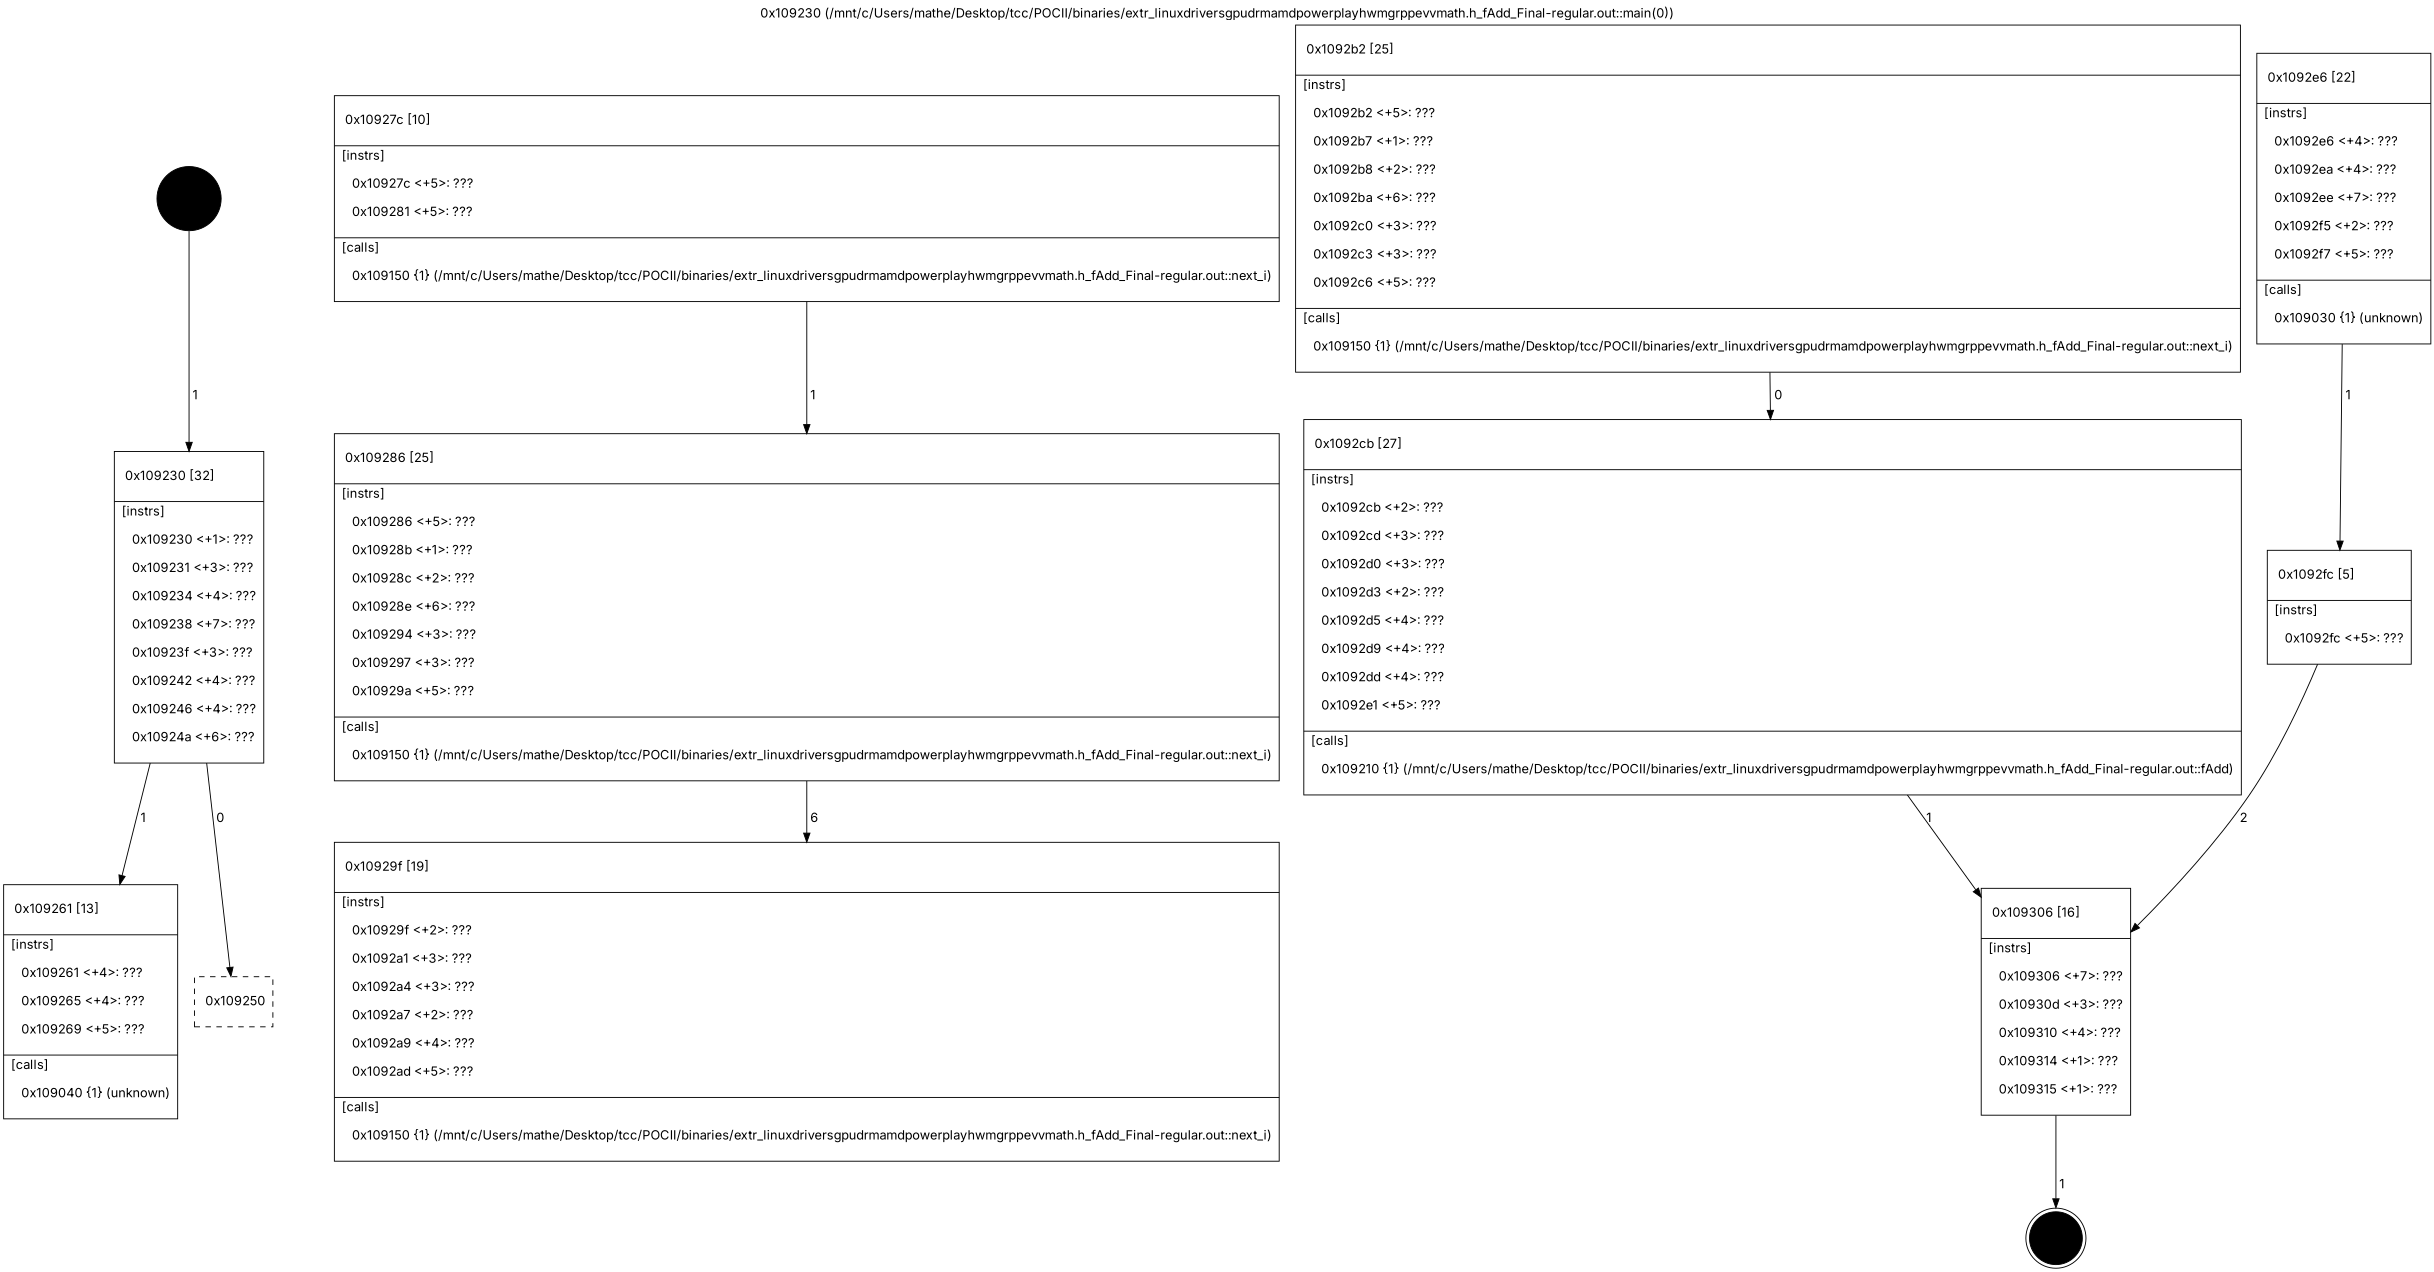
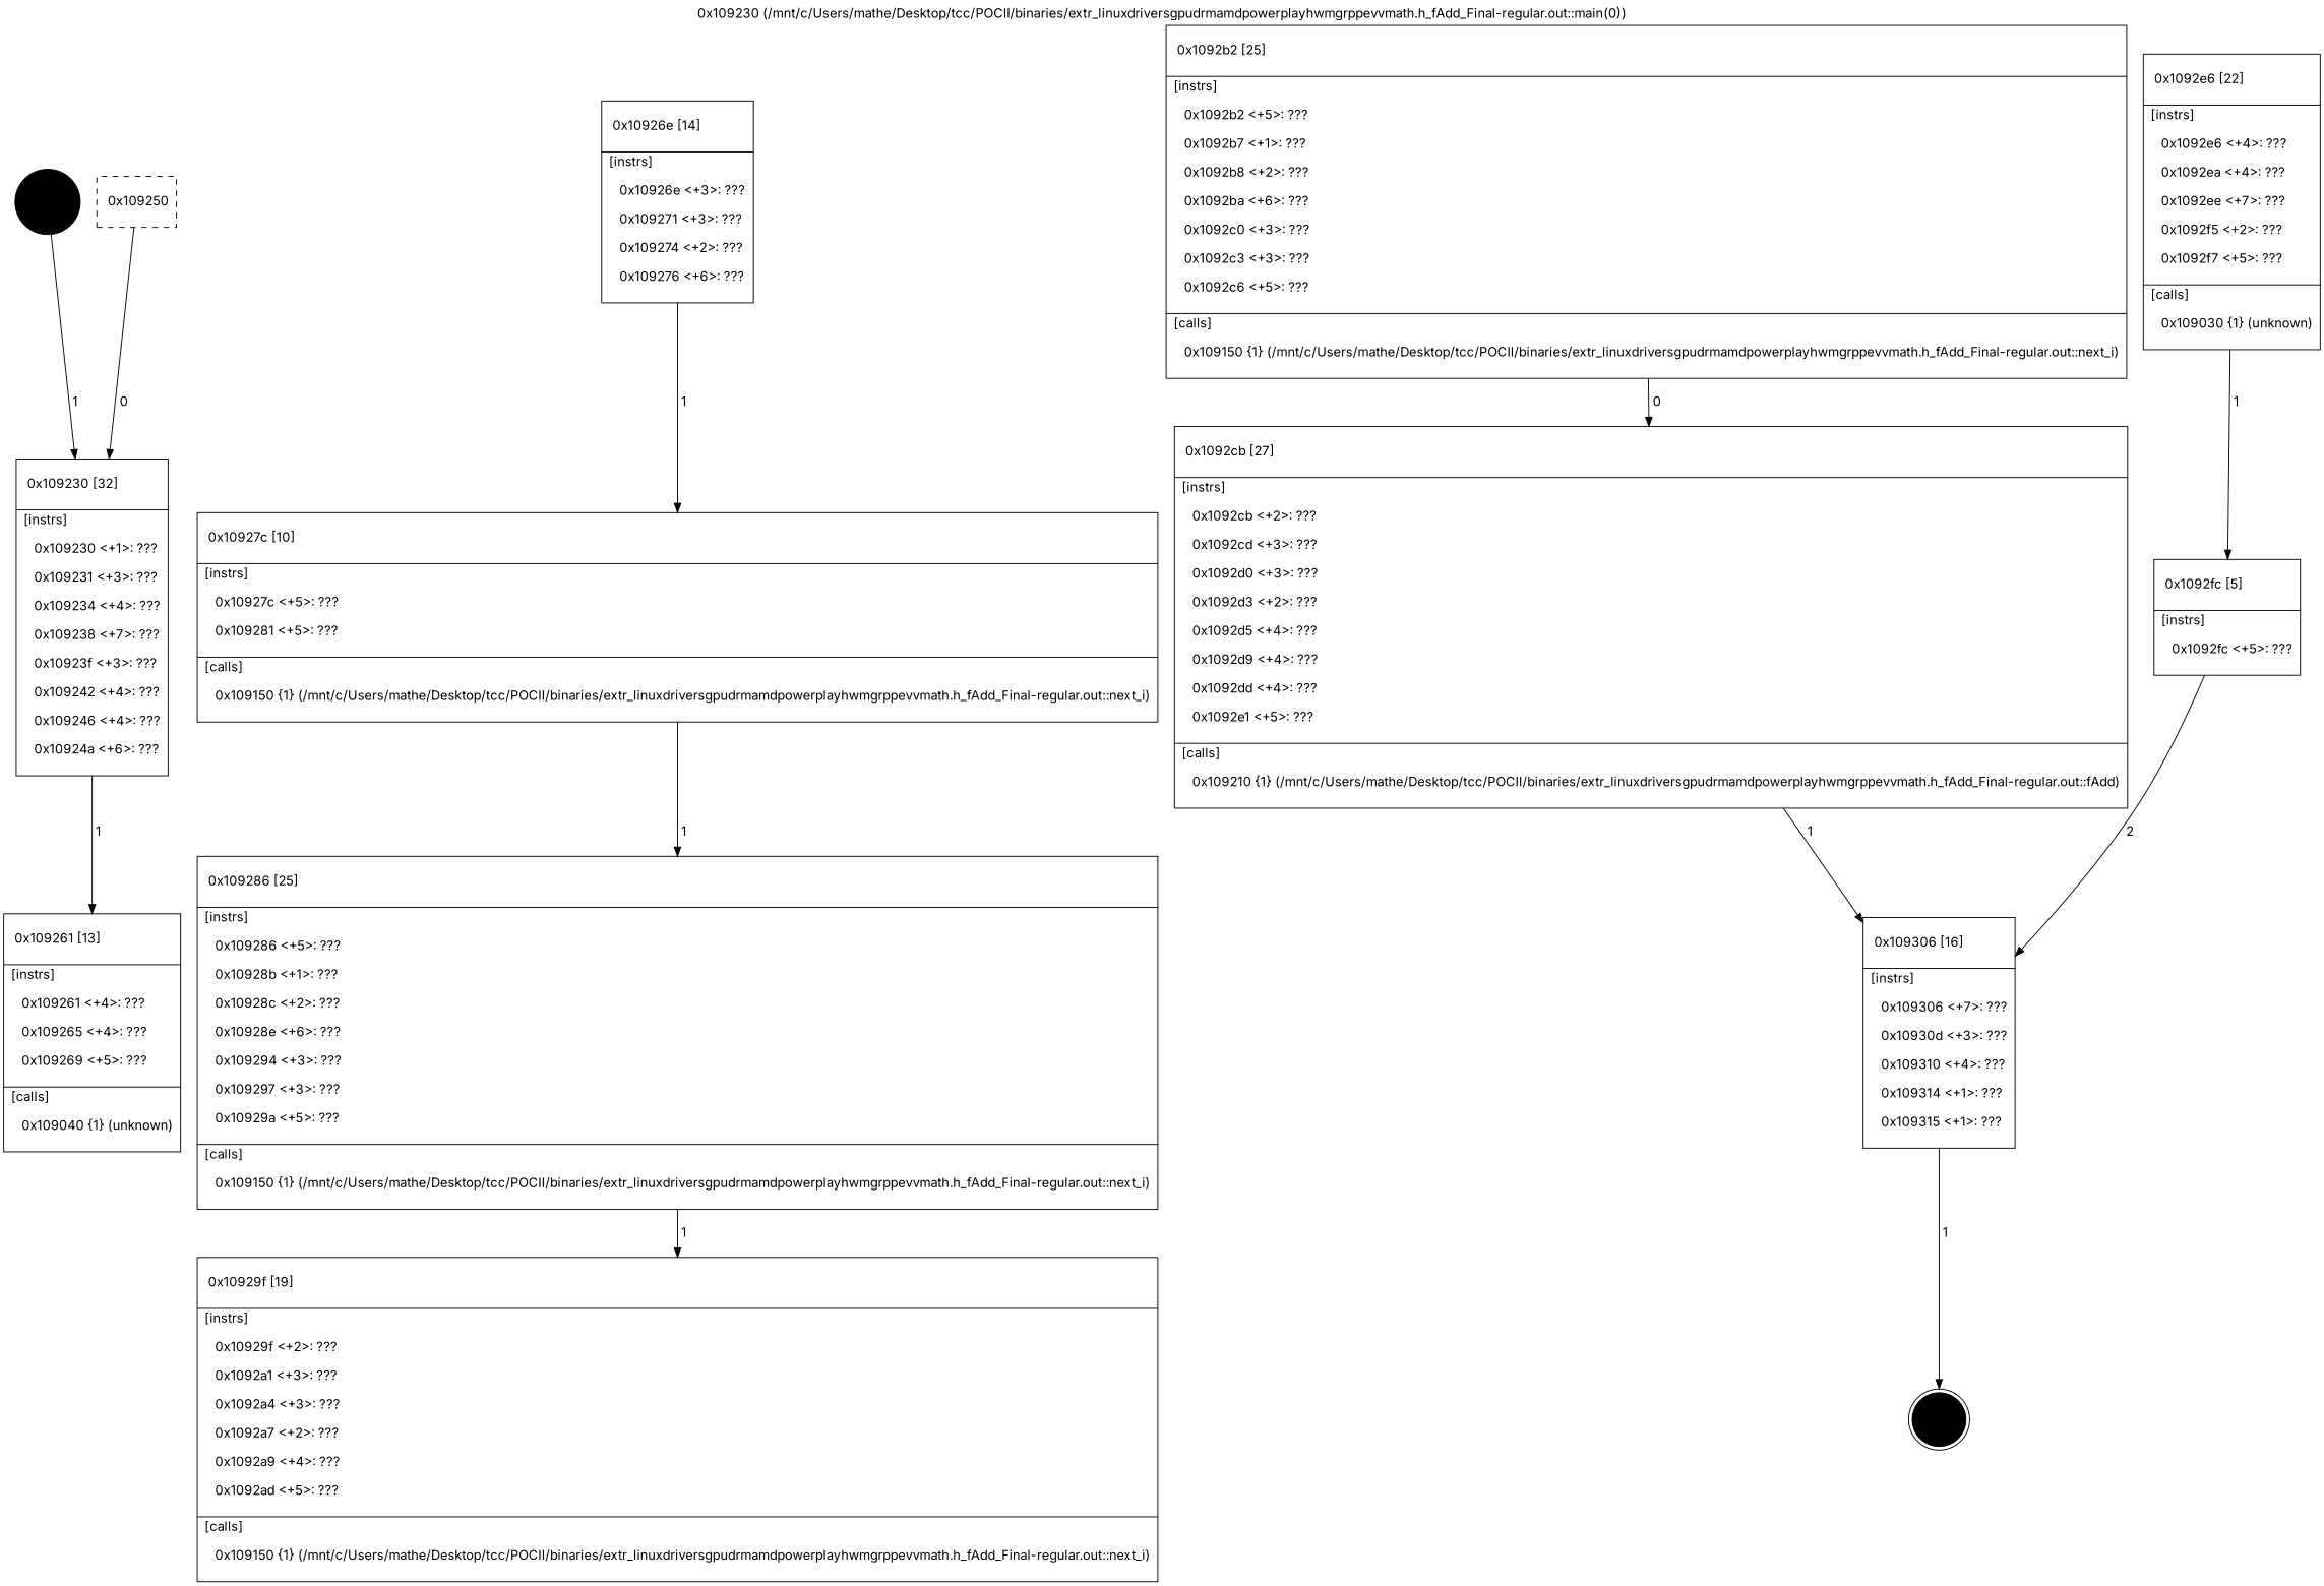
  digraph {
    fontname=Inter
    label="0x109230 (/mnt/c/Users/mathe/Desktop/tcc/POCII/binaries/extr_linuxdriversgpudrmamdpowerplayhwmgrppevvmath.h_fAdd_Final-regular.out::main(0))"
    labelloc=t
    node [fontname=Inter shape=record]
    edge [fontname=Inter]
    Entry [fillcolor=black height=0.3 shape=circle style=filled width=0.3]
    n2 [label="{\n     0x109230 [32]\l\n     | [instrs]\l\n     &nbsp;&nbsp;0x109230 \<+1\>: ???\l\n     &nbsp;&nbsp;0x109231 \<+3\>: ???\l\n     &nbsp;&nbsp;0x109234 \<+4\>: ???\l\n     &nbsp;&nbsp;0x109238 \<+7\>: ???\l\n     &nbsp;&nbsp;0x10923f \<+3\>: ???\l\n     &nbsp;&nbsp;0x109242 \<+4\>: ???\l\n     &nbsp;&nbsp;0x109246 \<+4\>: ???\l\n     &nbsp;&nbsp;0x10924a \<+6\>: ???\l\n  }"]
    n3 [label="{\n     0x109261 [13]\l\n     | [instrs]\l\n     &nbsp;&nbsp;0x109261 \<+4\>: ???\l\n     &nbsp;&nbsp;0x109265 \<+4\>: ???\l\n     &nbsp;&nbsp;0x109269 \<+5\>: ???\l\n     | [calls]\l\n     &nbsp;&nbsp;0x109040 \{1\} (unknown)\l\n  }"]
    n4 [label="{\n     0x109250\l\n  }" style=dashed]
+   n5 [label="{\n     0x10926e [14]\l\n     | [instrs]\l\n     &nbsp;&nbsp;0x10926e \<+3\>: ???\l\n     &nbsp;&nbsp;0x109271 \<+3\>: ???\l\n     &nbsp;&nbsp;0x109274 \<+2\>: ???\l\n     &nbsp;&nbsp;0x109276 \<+6\>: ???\l\n  }"]
    n6 [label="{\n     0x10927c [10]\l\n     | [instrs]\l\n     &nbsp;&nbsp;0x10927c \<+5\>: ???\l\n     &nbsp;&nbsp;0x109281 \<+5\>: ???\l\n     | [calls]\l\n     &nbsp;&nbsp;0x109150 \{1\} (/mnt/c/Users/mathe/Desktop/tcc/POCII/binaries/extr_linuxdriversgpudrmamdpowerplayhwmgrppevvmath.h_fAdd_Final-regular.out::next_i)\l\n  }"]
    n7 [label="{\n     0x109286 [25]\l\n     | [instrs]\l\n     &nbsp;&nbsp;0x109286 \<+5\>: ???\l\n     &nbsp;&nbsp;0x10928b \<+1\>: ???\l\n     &nbsp;&nbsp;0x10928c \<+2\>: ???\l\n     &nbsp;&nbsp;0x10928e \<+6\>: ???\l\n     &nbsp;&nbsp;0x109294 \<+3\>: ???\l\n     &nbsp;&nbsp;0x109297 \<+3\>: ???\l\n     &nbsp;&nbsp;0x10929a \<+5\>: ???\l\n     | [calls]\l\n     &nbsp;&nbsp;0x109150 \{1\} (/mnt/c/Users/mathe/Desktop/tcc/POCII/binaries/extr_linuxdriversgpudrmamdpowerplayhwmgrppevvmath.h_fAdd_Final-regular.out::next_i)\l\n  }"]
    n8 [label="{\n     0x10929f [19]\l\n     | [instrs]\l\n     &nbsp;&nbsp;0x10929f \<+2\>: ???\l\n     &nbsp;&nbsp;0x1092a1 \<+3\>: ???\l\n     &nbsp;&nbsp;0x1092a4 \<+3\>: ???\l\n     &nbsp;&nbsp;0x1092a7 \<+2\>: ???\l\n     &nbsp;&nbsp;0x1092a9 \<+4\>: ???\l\n     &nbsp;&nbsp;0x1092ad \<+5\>: ???\l\n     | [calls]\l\n     &nbsp;&nbsp;0x109150 \{1\} (/mnt/c/Users/mathe/Desktop/tcc/POCII/binaries/extr_linuxdriversgpudrmamdpowerplayhwmgrppevvmath.h_fAdd_Final-regular.out::next_i)\l\n  }"]
    Exit [fillcolor=black height=0.3 peripheries=2 shape=circle style=filled width=0.3]
    n10 [label="{\n     0x1092b2 [25]\l\n     | [instrs]\l\n     &nbsp;&nbsp;0x1092b2 \<+5\>: ???\l\n     &nbsp;&nbsp;0x1092b7 \<+1\>: ???\l\n     &nbsp;&nbsp;0x1092b8 \<+2\>: ???\l\n     &nbsp;&nbsp;0x1092ba \<+6\>: ???\l\n     &nbsp;&nbsp;0x1092c0 \<+3\>: ???\l\n     &nbsp;&nbsp;0x1092c3 \<+3\>: ???\l\n     &nbsp;&nbsp;0x1092c6 \<+5\>: ???\l\n     | [calls]\l\n     &nbsp;&nbsp;0x109150 \{1\} (/mnt/c/Users/mathe/Desktop/tcc/POCII/binaries/extr_linuxdriversgpudrmamdpowerplayhwmgrppevvmath.h_fAdd_Final-regular.out::next_i)\l\n  }"]
    n11 [label="{\n     0x1092cb [27]\l\n     | [instrs]\l\n     &nbsp;&nbsp;0x1092cb \<+2\>: ???\l\n     &nbsp;&nbsp;0x1092cd \<+3\>: ???\l\n     &nbsp;&nbsp;0x1092d0 \<+3\>: ???\l\n     &nbsp;&nbsp;0x1092d3 \<+2\>: ???\l\n     &nbsp;&nbsp;0x1092d5 \<+4\>: ???\l\n     &nbsp;&nbsp;0x1092d9 \<+4\>: ???\l\n     &nbsp;&nbsp;0x1092dd \<+4\>: ???\l\n     &nbsp;&nbsp;0x1092e1 \<+5\>: ???\l\n     | [calls]\l\n     &nbsp;&nbsp;0x109210 \{1\} (/mnt/c/Users/mathe/Desktop/tcc/POCII/binaries/extr_linuxdriversgpudrmamdpowerplayhwmgrppevvmath.h_fAdd_Final-regular.out::fAdd)\l\n  }"]
    n12 [label="{\n     0x109306 [16]\l\n     | [instrs]\l\n     &nbsp;&nbsp;0x109306 \<+7\>: ???\l\n     &nbsp;&nbsp;0x10930d \<+3\>: ???\l\n     &nbsp;&nbsp;0x109310 \<+4\>: ???\l\n     &nbsp;&nbsp;0x109314 \<+1\>: ???\l\n     &nbsp;&nbsp;0x109315 \<+1\>: ???\l\n  }"]
    n13 [label="{\n     0x1092e6 [22]\l\n     | [instrs]\l\n     &nbsp;&nbsp;0x1092e6 \<+4\>: ???\l\n     &nbsp;&nbsp;0x1092ea \<+4\>: ???\l\n     &nbsp;&nbsp;0x1092ee \<+7\>: ???\l\n     &nbsp;&nbsp;0x1092f5 \<+2\>: ???\l\n     &nbsp;&nbsp;0x1092f7 \<+5\>: ???\l\n     | [calls]\l\n     &nbsp;&nbsp;0x109030 \{1\} (unknown)\l\n  }"]
    n14 [label="{\n     0x1092fc [5]\l\n     | [instrs]\l\n     &nbsp;&nbsp;0x1092fc \<+5\>: ???\l\n  }"]
    Entry -> n2 [label=" 1"]
    n2 -> n3 [label=" 1"]
-   n2 -> n4 [label=" 0"]
+   n4 -> n2 [label=" 0"]
+   n5 -> n6 [label=" 1"]
    n6 -> n7 [label=" 1"]
-   n7 -> n8 [label=" 6"]
+   n7 -> n8 [label=" 1"]
    n10 -> n11 [label=" 0"]
    n11 -> n12 [label=" 1"]
    n12 -> Exit [label=" 1"]
    n13 -> n14 [label=" 1"]
    n14 -> n12 [label=" 2"]
  }
